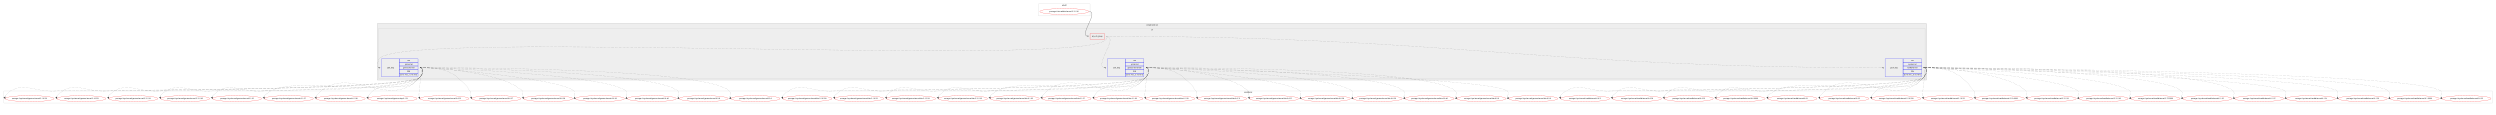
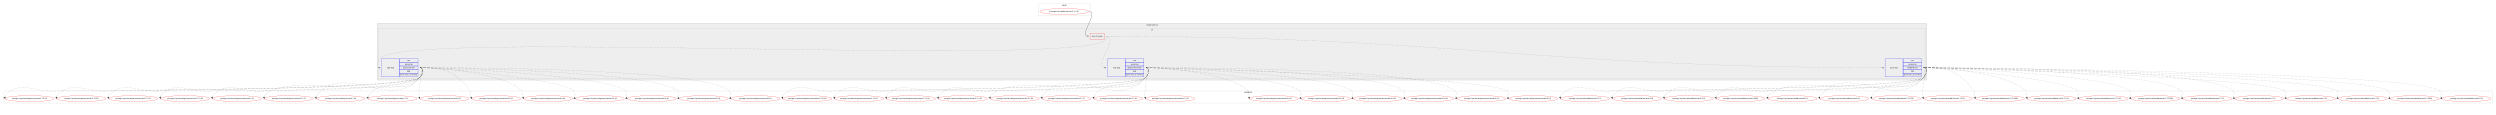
  digraph {
    compound=true
    concentrate=true
    fontname="Noto Sans"
    fontsize=10
    newrank=true
    rankdir=TB
    ranksep=1.5
    node [color=red fontname="Noto Sans" fontsize=10]
    edge [arrowhead=vee fontname="Noto Sans" headport=w style=dotted tailport=e weight=100]
    n1 [label="portage://virtual/dist-kernel-5.15.161" width=4]
    n2 [color=blue label=<<TABLE BORDER="0" CELLBORDER="1" CELLSPACING="0" CELLPADDING="4" WIDTH="220"><TR><TD ROWSPAN="6" CELLPADDING="30">pack_dep</TD></TR><TR><TD WIDTH="110">run</TD></TR><TR><TD>sys-kernel</TD></TR><TR><TD>gentoo-kernel</TD></TR><TR><TD>tilde</TD></TR><TR><TD>[5.15.161,,,5.15.161]</TD></TR></TABLE>> shape=none]
    n3 [color=blue label=<<TABLE BORDER="0" CELLBORDER="1" CELLSPACING="0" CELLPADDING="4" WIDTH="220"><TR><TD ROWSPAN="6" CELLPADDING="30">pack_dep</TD></TR><TR><TD WIDTH="110">run</TD></TR><TR><TD>sys-kernel</TD></TR><TR><TD>gentoo-kernel-bin</TD></TR><TR><TD>tilde</TD></TR><TR><TD>[5.15.161,,,5.15.161]</TD></TR></TABLE>> shape=none]
    n4 [color=blue label=<<TABLE BORDER="0" CELLBORDER="1" CELLSPACING="0" CELLPADDING="4" WIDTH="220"><TR><TD ROWSPAN="6" CELLPADDING="30">pack_dep</TD></TR><TR><TD WIDTH="110">run</TD></TR><TR><TD>sys-kernel</TD></TR><TR><TD>vanilla-kernel</TD></TR><TR><TD>tilde</TD></TR><TR><TD>[5.15.161,,,5.15.161]</TD></TR></TABLE>> shape=none]
    n5 [label=<<TABLE BORDER="0" CELLBORDER="1" CELLSPACING="0" CELLPADDING="4"><TR><TD CELLPADDING="10">any_of_group</TD></TR></TABLE>> shape=none]
    n6 [label="portage://sys-kernel/gentoo-kernel-6.9.9" width=4]
    n7 [label="portage://sys-kernel/gentoo-kernel-6.9.8" width=4]
    n8 [label="portage://sys-kernel/gentoo-kernel-6.6.40" width=4]
    n9 [label="portage://sys-kernel/gentoo-kernel-6.6.39" width=4]
    n10 [label="portage://sys-kernel/gentoo-kernel-6.6.38" width=4]
    n11 [label="portage://sys-kernel/gentoo-kernel-6.6.37" width=4]
    n12 [label="portage://sys-kernel/gentoo-kernel-6.6.35" width=4]
    n13 [label="portage://sys-kernel/gentoo-dep-6.1.99" width=4]
-   n14 [label="portage://sys-kernel/gentoo-kernel-6.1.98" width=4]
+   n14 [label="portage://sys-kernel/dep-kernel-6.1.98" width=4]
    n15 [label="portage://sys-kernel/gentoo-kernel-6.1.97" width=4]
    n16 [label="portage://sys-kernel/gentoo-kernel-6.1.95" width=4]
    n17 [label="portage://sys-kernel/gentoo-kernel-5.15.162" width=4]
    n18 [label="portage://sys-kernel/gentoo-kernel-5.15.161" width=4]
    n19 [label="portage://sys-kernel/gentoo-kernel-5.10.221" width=4]
    n20 [label="portage://sys-kernel/gentoo-kernel-5.10.220" width=4]
    n21 [label="portage://sys-kernel/gentoo-kernel-bin-6.9.9" width=4]
    n22 [label="portage://sys-kernel/gentoo-kernel-bin-6.9.8" width=4]
    n23 [label="portage://sys-kernel/gentoo-kernel-bin-6.6.40" width=4]
    n24 [label="portage://sys-kernel/gentoo-kernel-bin-6.6.39" width=4]
    n25 [label="portage://sys-kernel/gentoo-kernel-bin-6.6.38" width=4]
    n26 [label="portage://sys-kernel/gentoo-kernel-bin-6.6.37" width=4]
-   n27 [label="portage://sys-kernel/gentoo-kernel-bin-6.6.35" width=4]
    n28 [label="portage://sys-kernel/gentoo-kernel-bin-6.1.99" width=4]
    n29 [label="portage://sys-kernel/gentoo-kernel-bin-6.1.98" width=4]
    n30 [label="portage://sys-kernel/gentoo-kernel-bin-6.1.97" width=4]
    n31 [label="portage://sys-kernel/gentoo-kernel-bin-6.1.95" width=4]
    n32 [label="portage://sys-kernel/gentoo-kernel-bin-5.15.162" width=4]
    n33 [label="portage://sys-kernel/gentoo-kernel-bin-5.15.161" width=4]
    n34 [label="portage://sys-kernel/gentoo-kernel-bin-5.10.221" width=4]
    n35 [label="portage://sys-kernel/gentoo-kernel-bin-5.10.220" width=4]
    n36 [label="portage://sys-kernel/vanilla-kernel-6.9.9" width=4]
    n37 [label="portage://sys-kernel/vanilla-kernel-6.9.8" width=4]
    n38 [label="portage://sys-kernel/vanilla-kernel-6.6.9999" width=4]
    n39 [label="portage://sys-kernel/vanilla-kernel-6.6.39" width=4]
    n40 [label="portage://sys-kernel/vanilla-kernel-6.6.38" width=4]
    n41 [label="portage://sys-kernel/vanilla-kernel-6.6.37" width=4]
    n42 [label="portage://sys-kernel/vanilla-kernel-6.6.35" width=4]
    n43 [label="portage://sys-kernel/vanilla-kernel-6.1.9999" width=4]
    n44 [label="portage://sys-kernel/vanilla-kernel-6.1.99" width=4]
    n45 [label="portage://sys-kernel/vanilla-kernel-6.1.98" width=4]
    n46 [label="portage://sys-kernel/vanilla-kernel-6.1.97" width=4]
    n47 [label="portage://sys-kernel/vanilla-kernel-6.1.95" width=4]
    n48 [label="portage://sys-kernel/vanilla-kernel-5.75.9999" width=4]
    n49 [label="portage://sys-kernel/vanilla-kernel-5.15.162" width=4]
    n50 [label="portage://sys-kernel/vanilla-kernel-5.15.161" width=4]
    n51 [label="portage://sys-kernel/vanilla-kernel-5.10.9999" width=4]
    n52 [label="portage://sys-kernel/vanilla-kernel-5.10.221" width=4]
    n53 [label="portage://sys-kernel/vanilla-kernel-5.10.220" width=4]
    subgraph cluster_1 {
      color=gray
      label=<<i>ebuild</i>>
      n1
    }
    subgraph cluster_2 {
      color=gray
      label=<<i>dependencies</i>>
      subgraph cluster_3 {
        color=gray
        fillcolor="#eeeeee"
        label=<<i>compile</i>>
        style=filled
      }
      subgraph cluster_4 {
        color=gray
        fillcolor="#eeeeee"
        label=<<i>compile and run</i>>
        style=filled
      }
      subgraph cluster_5 {
        color=gray
        fillcolor="#eeeeee"
        label=<<i>run</i>>
        style=filled
        subgraph sub_6 {
          color=gray
          fillcolor="#eeeeee"
          label=<<i>run</i>>
          style=filled
          n5
          subgraph sub_7 {
            color=gray
            fillcolor="#eeeeee"
            label=<<i>run</i>>
            style=filled
            n2
          }
          subgraph sub_8 {
            color=gray
            fillcolor="#eeeeee"
            label=<<i>run</i>>
            style=filled
            n3
          }
          subgraph sub_9 {
            color=gray
            fillcolor="#eeeeee"
            label=<<i>run</i>>
            style=filled
            n4
          }
        }
      }
    }
    subgraph cluster_10 {
      color=gray
      label=<<i>candidates</i>>
      rank=same
      subgraph sub_11 {
        color=black
        label=<<i>candidates</i>>
        nodesep=1
        rank=same
        n6
        n7
        n8
        n9
        n10
        n11
        n12
        n13
        n14
        n15
        n16
        n17
        n18
        n19
        n20
      }
      subgraph sub_12 {
        color=black
        label=<<i>candidates</i>>
        nodesep=1
        rank=same
        n21
        n22
        n23
        n24
        n25
        n26
-       n27
        n28
        n29
        n30
        n31
        n32
        n33
        n34
        n35
      }
      subgraph sub_13 {
        color=black
        label=<<i>candidates</i>>
        nodesep=1
        rank=same
        n36
        n37
        n38
        n39
        n40
        n41
        n42
        n43
        n44
        n45
        n46
        n47
        n48
        n49
        n50
        n51
        n52
        n53
      }
    }
    n1 -> n5 [arrowhead=odot style=solid weight=20]
    n2 -> n6
    n2 -> n7
    n2 -> n8
    n2 -> n9
    n2 -> n10
    n2 -> n11
    n2 -> n12
    n2 -> n13
    n2 -> n14
    n2 -> n15
    n2 -> n16
    n2 -> n17
    n2 -> n18
    n2 -> n19
    n2 -> n20
    n3 -> n21
    n3 -> n22
    n3 -> n23
    n3 -> n24
    n3 -> n25
    n3 -> n26
-   n3 -> n27
    n3 -> n28
    n3 -> n29
    n3 -> n30
    n3 -> n31
    n3 -> n32
    n3 -> n33
    n3 -> n34
    n3 -> n35
    n4 -> n36
    n4 -> n37
    n4 -> n38
    n4 -> n39
    n4 -> n40
    n4 -> n41
    n4 -> n42
    n4 -> n43
    n4 -> n44
    n4 -> n45
    n4 -> n46
    n4 -> n47
    n4 -> n48
    n4 -> n49
    n4 -> n50
    n4 -> n51
    n4 -> n52
    n4 -> n53
    n5 -> n2 [arrowhead=oinv weight=20]
    n5 -> n3 [arrowhead=oinv weight=20]
    n5 -> n4 [arrowhead=oinv weight=20]
  }
